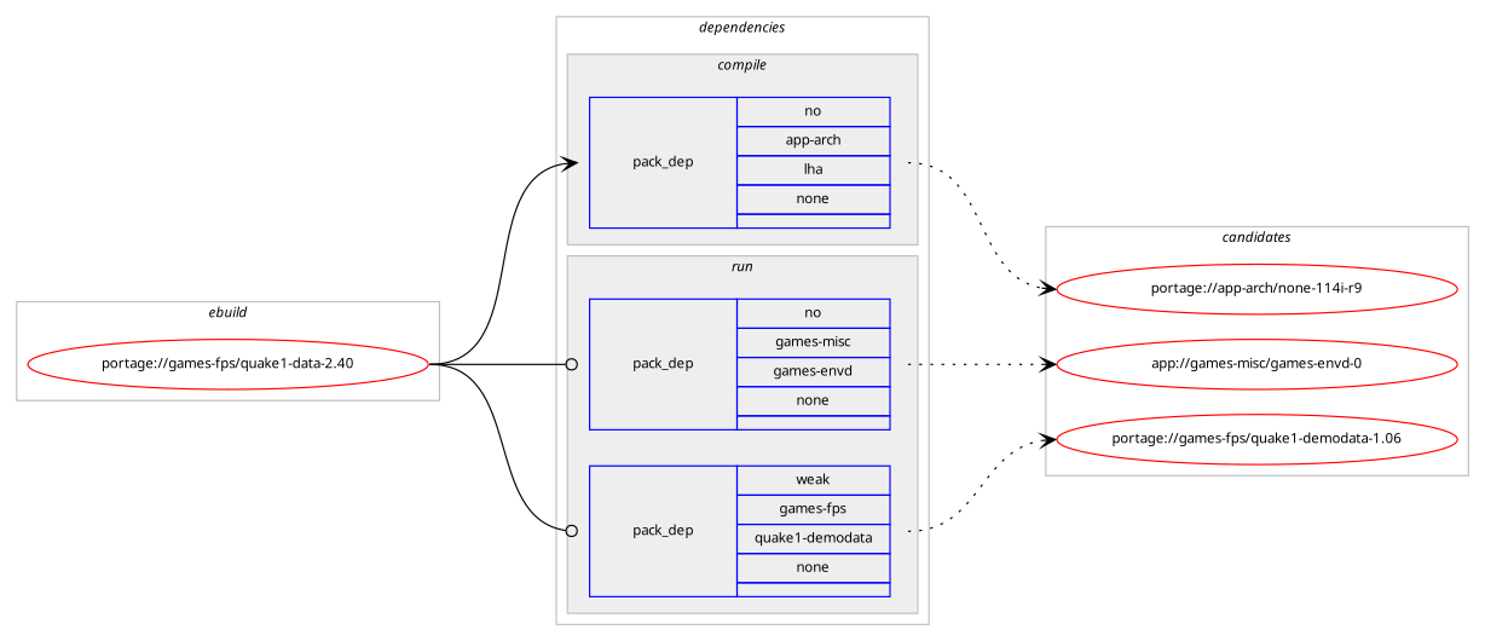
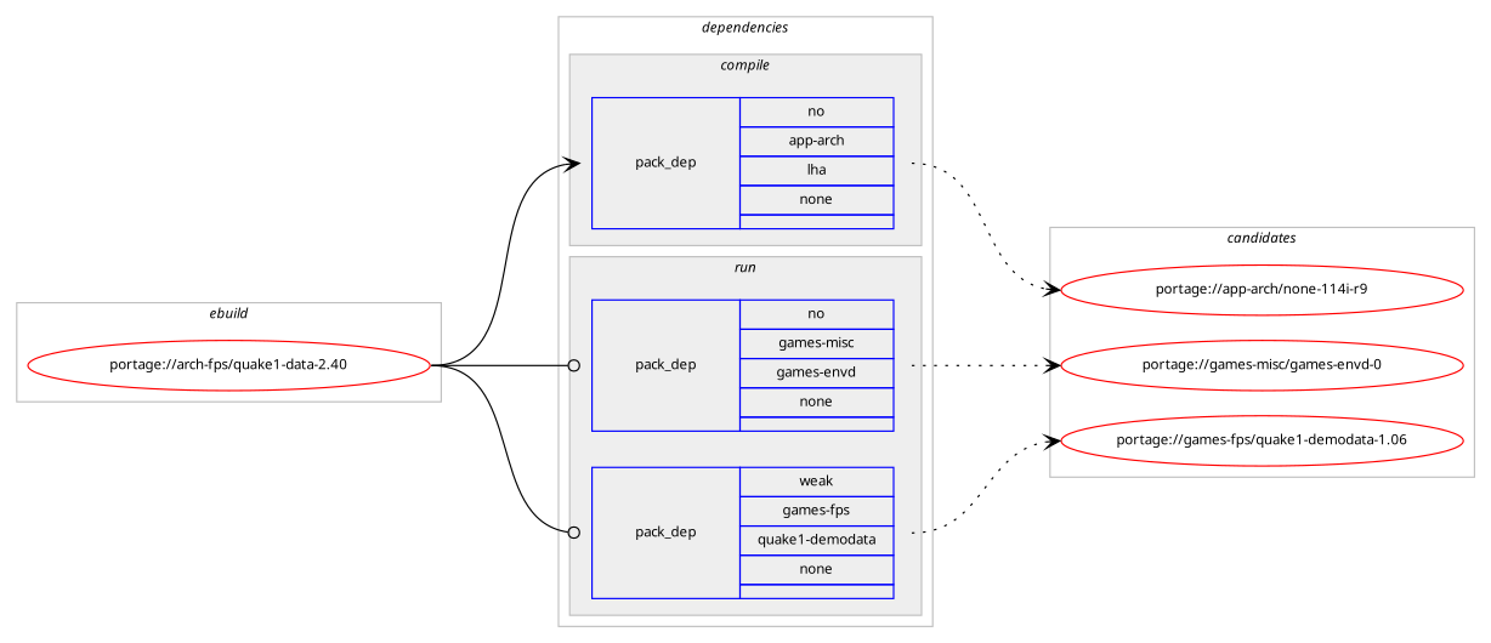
  digraph {
    compound=true
    concentrate=true
    fontname="Noto Sans"
    fontsize=10
    newrank=true
    rankdir=LR
    ranksep=1.5
    node [color=red fontname="Noto Sans" fontsize=10]
    edge [arrowhead=vee fontname="Noto Sans" headport=w style=solid tailport=e weight=20]
-   n1 [label="portage://games-fps/quake1-data-2.40" width=4]
+   n1 [label="portage://arch-fps/quake1-data-2.40" width=4]
    n2 [color=blue label=<<TABLE BORDER="0" CELLBORDER="1" CELLSPACING="0" CELLPADDING="4" WIDTH="220"><TR><TD ROWSPAN="6" CELLPADDING="30">pack_dep</TD></TR><TR><TD WIDTH="110">no</TD></TR><TR><TD>app-arch</TD></TR><TR><TD>lha</TD></TR><TR><TD>none</TD></TR><TR><TD></TD></TR></TABLE>> shape=none]
    n3 [color=blue label=<<TABLE BORDER="0" CELLBORDER="1" CELLSPACING="0" CELLPADDING="4" WIDTH="220"><TR><TD ROWSPAN="6" CELLPADDING="30">pack_dep</TD></TR><TR><TD WIDTH="110">no</TD></TR><TR><TD>games-misc</TD></TR><TR><TD>games-envd</TD></TR><TR><TD>none</TD></TR><TR><TD></TD></TR></TABLE>> shape=none]
    n4 [color=blue label=<<TABLE BORDER="0" CELLBORDER="1" CELLSPACING="0" CELLPADDING="4" WIDTH="220"><TR><TD ROWSPAN="6" CELLPADDING="30">pack_dep</TD></TR><TR><TD WIDTH="110">weak</TD></TR><TR><TD>games-fps</TD></TR><TR><TD>quake1-demodata</TD></TR><TR><TD>none</TD></TR><TR><TD></TD></TR></TABLE>> shape=none]
    n5 [label="portage://app-arch/none-114i-r9" width=4]
-   n6 [label="app://games-misc/games-envd-0" width=4]
+   n6 [label="portage://games-misc/games-envd-0" width=4]
    n7 [label="portage://games-fps/quake1-demodata-1.06" width=4]
    subgraph cluster_1 {
      color=gray
      label=<<i>ebuild</i>>
      rank=same
      n1
    }
    subgraph cluster_2 {
      color=gray
      label=<<i>dependencies</i>>
      subgraph cluster_3 {
        color=gray
        fillcolor="#eeeeee"
        label=<<i>compile</i>>
        style=filled
        subgraph sub_4 {
          color=gray
          fillcolor="#eeeeee"
          label=<<i>compile</i>>
          style=filled
          n2
        }
      }
      subgraph cluster_5 {
        color=gray
        fillcolor="#eeeeee"
        label=<<i>compile and run</i>>
        style=filled
      }
      subgraph cluster_6 {
        color=gray
        fillcolor="#eeeeee"
        label=<<i>run</i>>
        style=filled
        subgraph sub_7 {
          color=gray
          fillcolor="#eeeeee"
          label=<<i>run</i>>
          style=filled
          n3
        }
        subgraph sub_8 {
          color=gray
          fillcolor="#eeeeee"
          label=<<i>run</i>>
          style=filled
          n4
        }
      }
    }
    subgraph cluster_9 {
      color=gray
      label=<<i>candidates</i>>
      rank=same
      subgraph sub_10 {
        color=black
        label=<<i>candidates</i>>
        nodesep=1
        rank=same
        n5
      }
      subgraph sub_11 {
        color=black
        label=<<i>candidates</i>>
        nodesep=1
        rank=same
        n6
      }
      subgraph sub_12 {
        color=black
        label=<<i>candidates</i>>
        nodesep=1
        rank=same
        n7
      }
    }
    n1 -> n2
    n1 -> n3 [arrowhead=odot]
    n1 -> n4 [arrowhead=odot]
    n2 -> n5 [style=dotted weight=100]
    n3 -> n6 [style=dotted weight=100]
    n4 -> n7 [style=dotted weight=100]
  }
